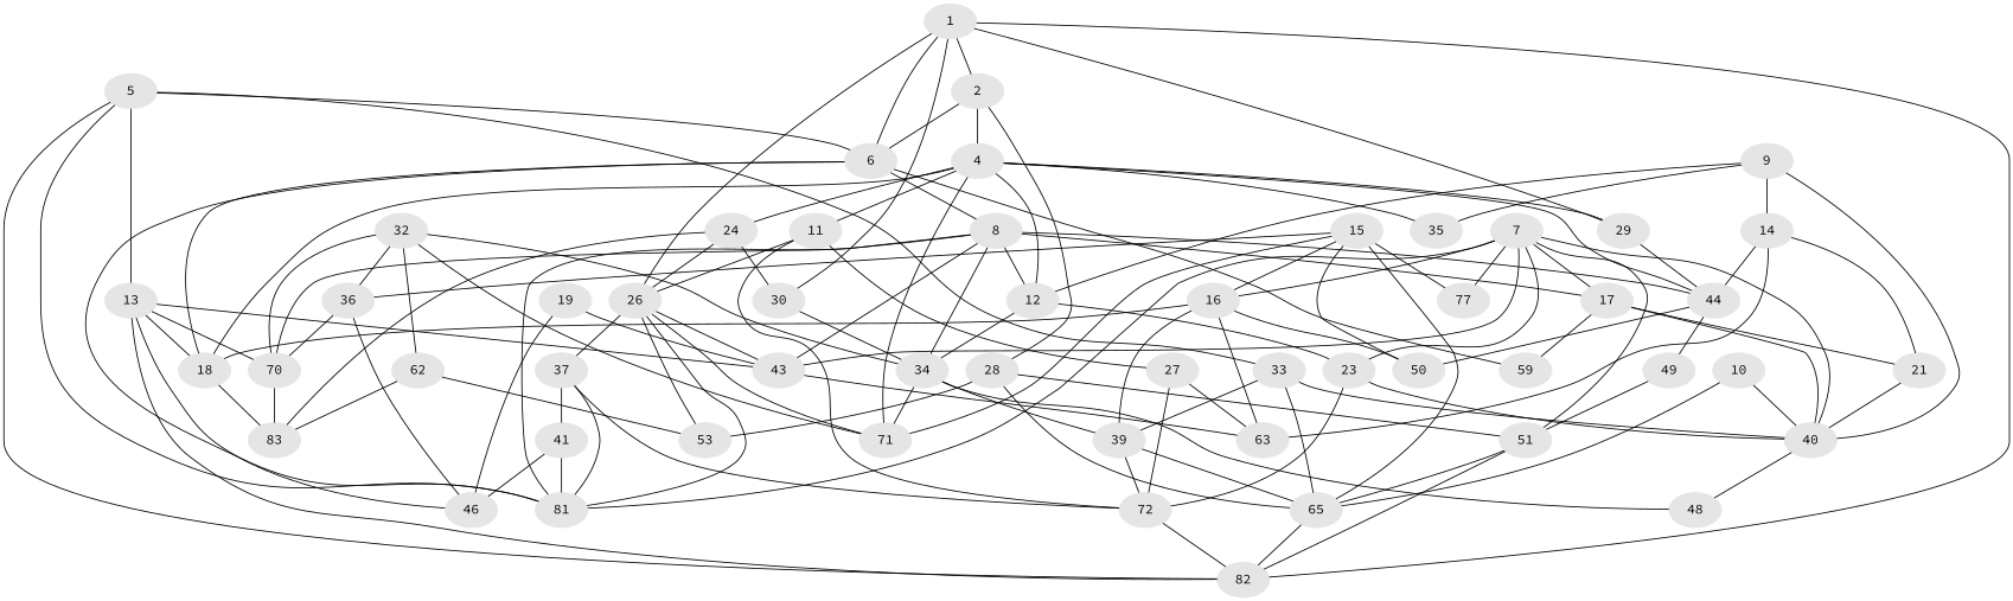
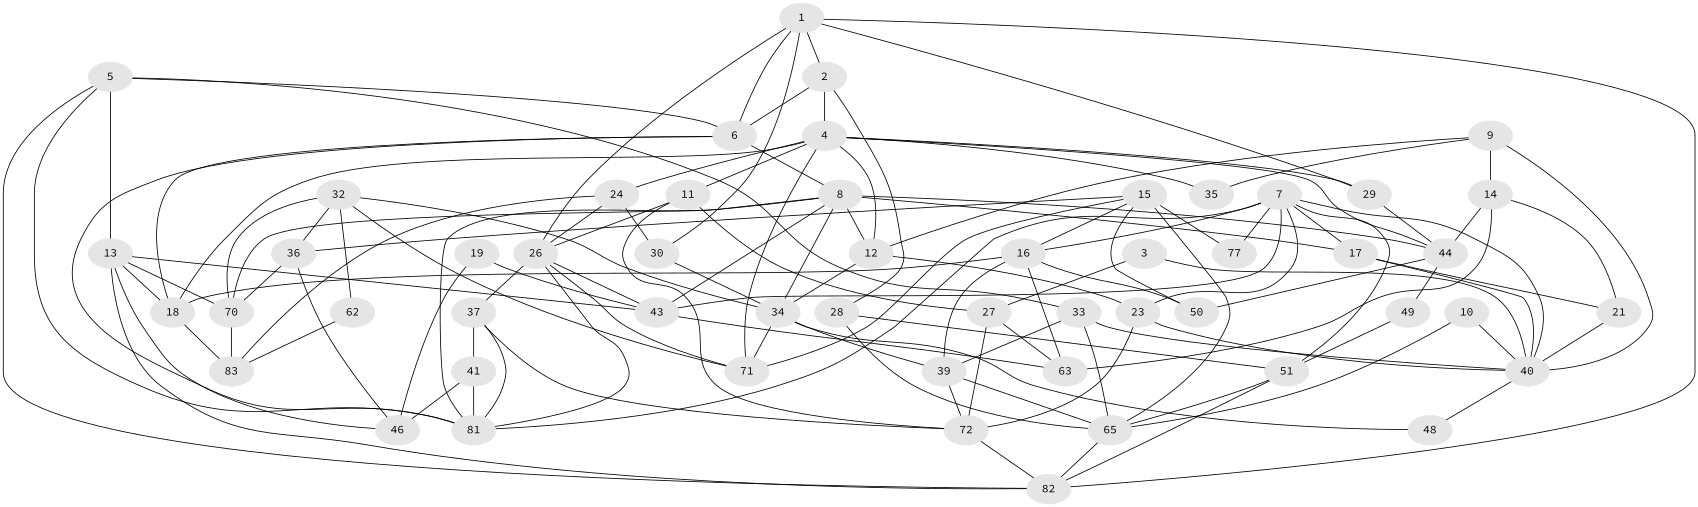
  graph {
    fontname="Source Code Pro"
    node [color=gray90 fontname="Source Code Pro" style=filled]
    edge [fontname="Source Code Pro"]
    1 [super="+74"]
    2 [super="+60"]
    6 [super="+75"]
    26 [super="+80"]
    29
    30
    82
    4 [super="+67"]
    28 [super="+54"]
    18
    81 [super="+84"]
    8 [super="+31"]
-   59
    71
    43 [super="+62"]
    37
-   53
    44 [super="+56"]
    34 [super="+78"]
    11 [super="+64"]
    12
    35
    24
    51 [super="+79"]
    65 [super="+68"]
    27 [super="+52"]
    72 [super="+85"]
    63
+   3
    40 [super="+76"]
    48
    23 [super="+61"]
    83
    50
    49
    5 [super="+22"]
    13 [super="+58"]
    33
    70 [super="+73"]
    46
    39 [super="+69"]
    17 [super="+20"]
    7 [super="+47"]
    16
    77
    21
    9 [super="+57"]
    14
    10
    15 [super="+38"]
    36 [super="+66"]
    19 [super="+25"]
    41 [super="+45"]
    32
    n55 [label=62 super="+55"]
    1 -- 2
    1 -- 6
    1 -- 26
    1 -- 29
    1 -- 30
    1 -- 82
    2 -- 6
    2 -- 4
    2 -- 28
    6 -- 18
    6 -- 81
    6 -- 8
-   6 -- 59
    26 -- 81
    26 -- 71
    26 -- 43
    26 -- 37
-   26 -- 53
    29 -- 44
    30 -- 34
    4 -- 29
    4 -- 18
    4 -- 71
    4 -- 44
    4 -- 11
    4 -- 12
    4 -- 35
    4 -- 24
-   28 -- 53
    28 -- 51 [weight=2]
    28 -- 65
    18 -- 83
    8 -- 81
    8 -- 43
    8 -- 44
    8 -- 34
    8 -- 12
    8 -- 70
    8 -- 17
    43 -- 63
    37 -- 81
    37 -- 72
    37 -- 41
    44 -- 50
    44 -- 49
    34 -- 71
    34 -- 48
    34 -- 39
    11 -- 26
    11 -- 27 [weight=2]
    11 -- 72
    12 -- 34
    12 -- 23
    24 -- 26
    24 -- 30
    24 -- 83
    51 -- 82
    51 -- 65
    65 -- 82
    27 -- 72
    27 -- 63 [weight=2]
    72 -- 82
+   3 -- 27
+   3 -- 40
    40 -- 48
    23 -- 72
    23 -- 40
    49 -- 51
    5 -- 6
    5 -- 82
    5 -- 81
    5 -- 13
    5 -- 33
    13 -- 82
    13 -- 18
    13 -- 43
    13 -- 70
    13 -- 46
    33 -- 65
    33 -- 40
    33 -- 39 [weight=2]
    70 -- 83 [weight=2]
    39 -- 65
    39 -- 72
-   17 -- 59
    17 -- 40
    17 -- 21
    7 -- 81
    7 -- 43
    7 -- 51
    7 -- 40
    7 -- 23
    7 -- 17
    7 -- 16
    7 -- 77
    16 -- 18
    16 -- 63
    16 -- 50
    16 -- 39
    21 -- 40
    9 -- 12
    9 -- 35
    9 -- 40 [weight=2]
    9 -- 14
    14 -- 44
    14 -- 63
    14 -- 21
    10 -- 65
    10 -- 40
    15 -- 71
    15 -- 65
    15 -- 50
    15 -- 16
    15 -- 77
    15 -- 36
    36 -- 70
    36 -- 46
    19 -- 43
    19 -- 46 [weight=2]
    41 -- 81
    41 -- 46
    32 -- 71
    32 -- 34
    32 -- 70
    32 -- 36
    32 -- n55
-   n55 -- 53
    n55 -- 83
  }
